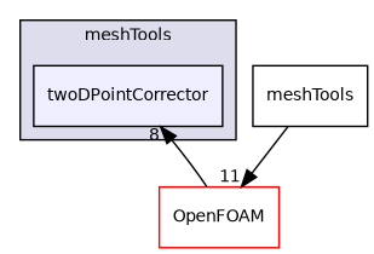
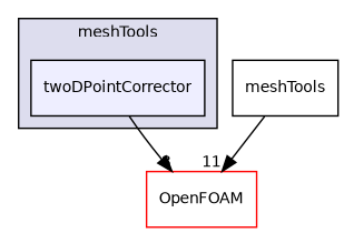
  digraph {
    compound=true
    node [fontname=Helvetica fontsize=10 shape=box]
    edge [labeldistance=1.5 labelfontname=Helvetica labelfontsize=10]
    n1 [fillcolor="#eeeeff" label=twoDPointCorrector pencolor=black style=filled]
    n2 [color=red label=OpenFOAM]
    n3 [label=meshTools]
    subgraph cluster_1 {
      bgcolor="#ddddee"
      fontname=Helvetica
      fontsize=10
      label=meshTools
      pencolor=black
      n1
    }
-   n2 -> n1 [headlabel=8]
+   n1 -> n2 [headlabel=8]
    n3 -> n2 [headlabel=11]
  }
